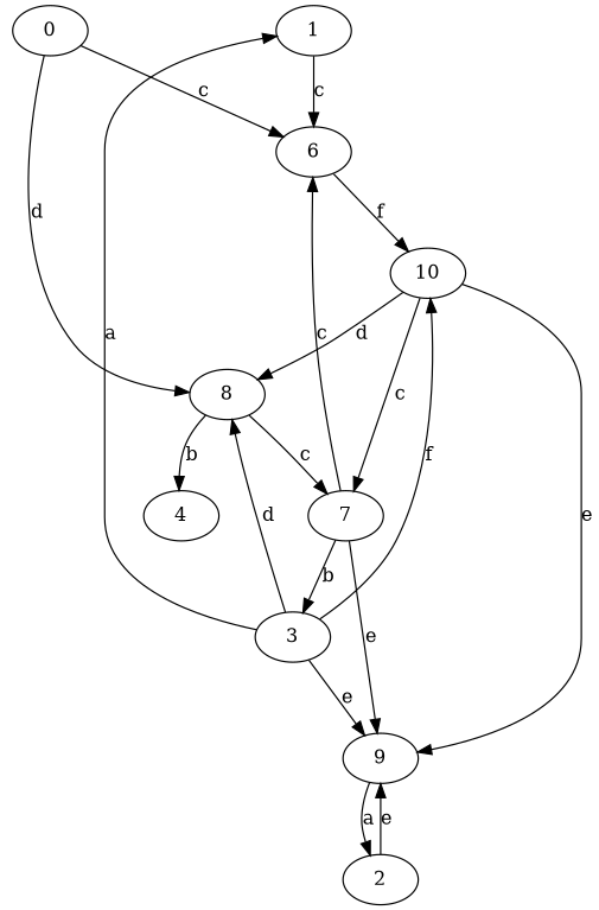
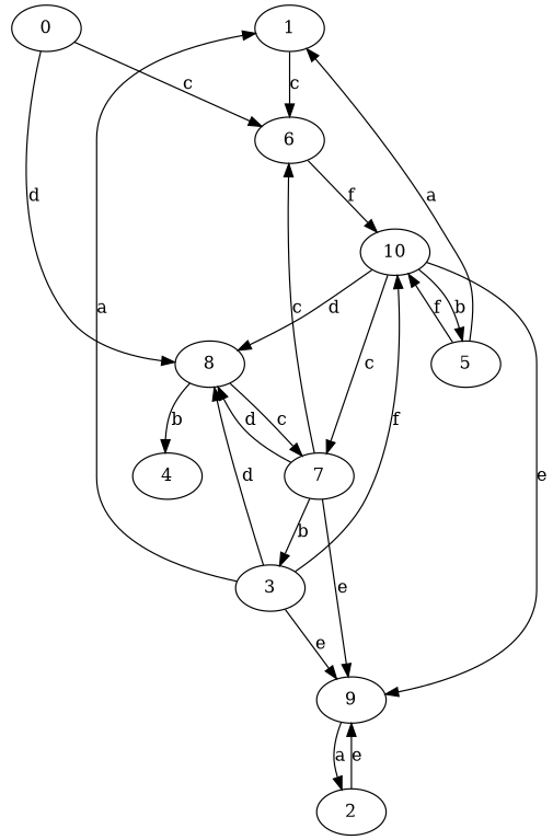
  strict digraph {
    1
    6
    10
    2
    9
    3
    8
    7
    4
+   5
    0
    1 -> 6 [label=c]
    6 -> 10 [label=f]
    10 -> 9 [label=e]
    10 -> 8 [label=d]
    10 -> 7 [label=c]
+   10 -> 5 [label=b]
    2 -> 9 [label=e]
    9 -> 2 [label=a]
    3 -> 1 [label=a]
    3 -> 10 [label=f]
    3 -> 9 [label=e]
    3 -> 8 [label=d]
    8 -> 7 [label=c]
    8 -> 4 [label=b]
    7 -> 6 [label=c]
    7 -> 9 [label=e]
    7 -> 3 [label=b]
+   7 -> 8 [label=d]
+   5 -> 1 [label=a]
+   5 -> 10 [label=f]
    0 -> 6 [label=c]
    0 -> 8 [label=d]
  }
